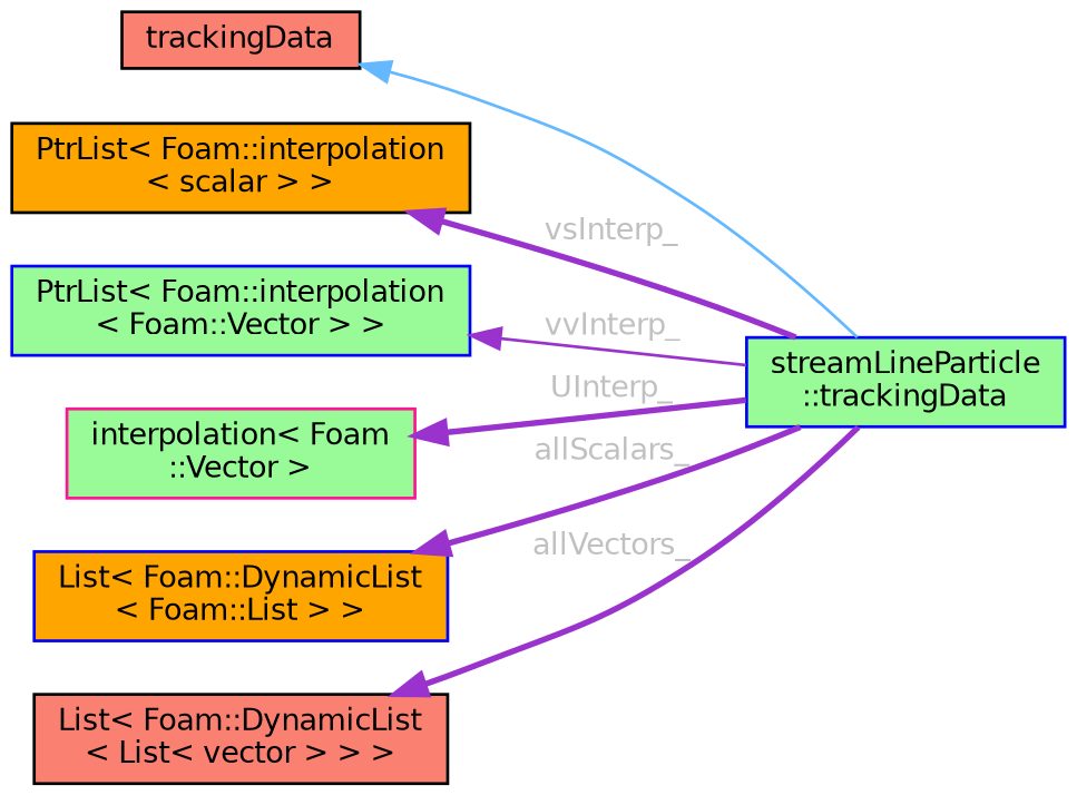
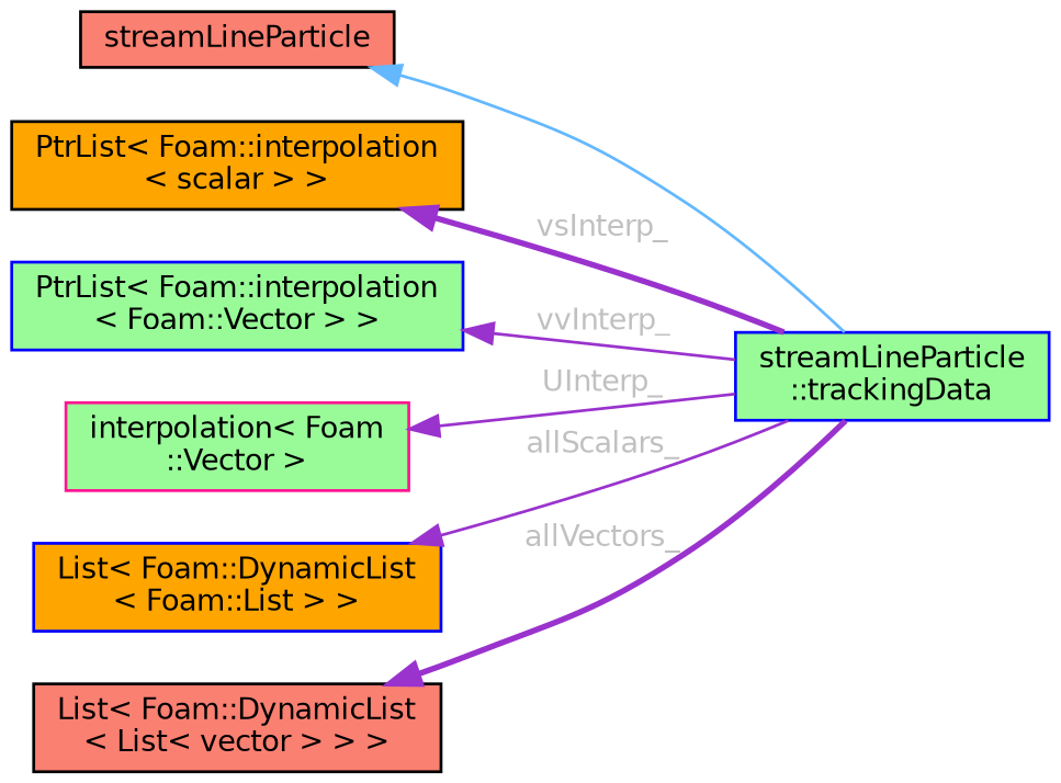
  digraph {
    rankdir=LR
    node [color=blue fillcolor=palegreen fontname=Helvetica fontsize=10 shape=box style=filled]
    edge [color=darkorchid3 dir=back fontname=Helvetica fontsize=10 labelfontname=Helvetica labelfontsize=10 style=solid fontcolor=grey]
    n1 [fontcolor=black height=0.2 label="streamLineParticle\l::trackingData" width=0.4]
-   n2 [color=black fillcolor=salmon height=0.2 label=trackingData width=0.4]
+   n2 [color=black fillcolor=salmon height=0.2 label=streamLineParticle width=0.4]
    n3 [color=black fillcolor=orange height=0.2 label="PtrList\< Foam::interpolation\l\< scalar \> \>" width=0.4]
    n4 [height=0.2 label="PtrList\< Foam::interpolation\l\< Foam::Vector \> \>" width=0.4]
    n5 [color=deeppink height=0.2 label="interpolation\< Foam\l::Vector \>" width=0.4]
    n6 [fillcolor=orange height=0.2 label="List\< Foam::DynamicList\l\< Foam::List \> \>" width=0.4]
    n7 [color=black fillcolor=salmon height=0.2 label="List\< Foam::DynamicList\l\< List\< vector \> \> \>" width=0.4]
    n2 -> n1 [color=steelblue1 fontcolor=""]
    n3 -> n1 [label=" vsInterp_" style=bold]
    n4 -> n1 [label=" vvInterp_"]
-   n5 -> n1 [label=" UInterp_" style=bold]
-   n6 -> n1 [label=" allScalars_" style=bold]
+   n5 -> n1 [label=" UInterp_"]
+   n6 -> n1 [label=" allScalars_"]
    n7 -> n1 [label=" allVectors_" style=bold]
  }
